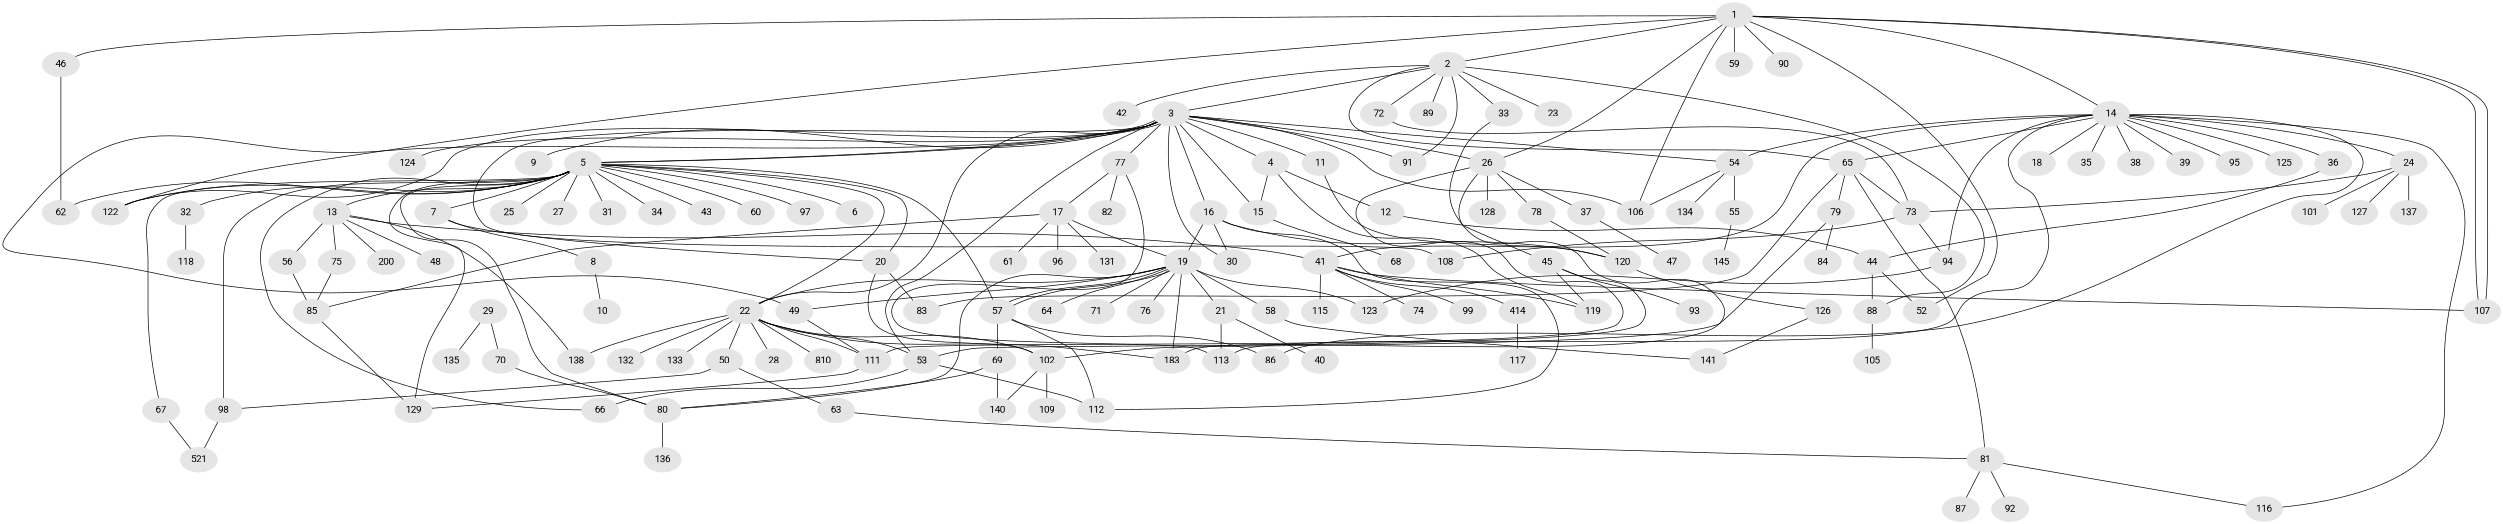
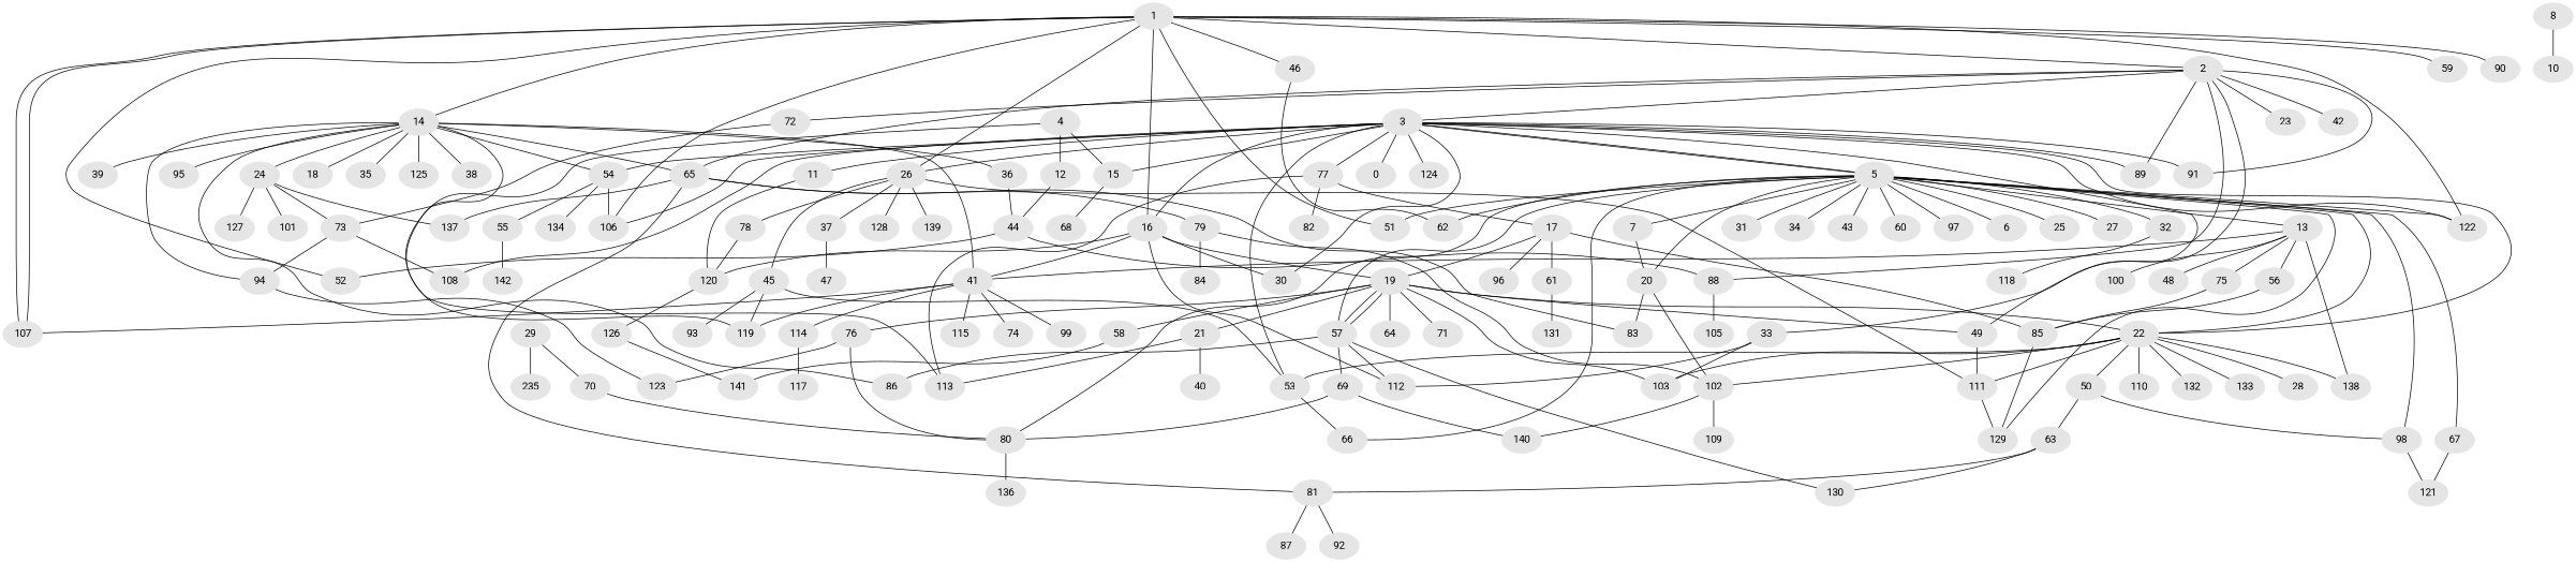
  graph {
    fontname=Roboto
    node [color=gray90 fontname=Roboto style=filled]
    edge [fontname=Roboto]
    1
    2
    14
    16
    26
    46
+   51
    52
    59
    90
    106
    107
    122
    3
    23
    33
    42
    65
    72
    88
    89
    91
    54
    41
    18
    24
    35
    36
    38
    39
    86
    94
    95
    113
-   116
    125
    30
    120
    19
    112
    111
    37
    45
    78
    128
+   139
    62
    4
    5
-   9
+   9 [label=0]
    11
    15
    22
    49
    53
    77
    108
    124
-   103 [label=183]
+   103
    83
    137
    81
    79
    73
    105
    12
    119
    6
    7
    13
    20
    25
    27
    31
    32
    34
    43
    57
    60
    66
    67
    80
    97
    98
    129
    68
    17
    61
    85
    96
    131
    138
    102
    28
    50
-   110 [label=810]
+   110
    132
    133
    55
    134
    82
    44
    8
    48
    56
    75
-   100 [label=200]
+   100
    118
    69
-   121 [label=521]
+   130
+   121
    136
    10
    126
    74
    99
-   114 [label=414]
+   114
    115
    101
    127
    123
    21
    58
    64
    71
    76
    40
    141
    140
    109
    29
    70
-   135
+   135 [label=235]
    63
    47
    93
    117
-   142 [label=145]
+   142
    87
    92
    84
    1 -- 2
    1 -- 14
+   1 -- 16
    1 -- 26
    1 -- 46
+   1 -- 51
    1 -- 52
    1 -- 59
    1 -- 90
    1 -- 106
    1 -- 107
    1 -- 107
    1 -- 122
    2 -- 3
    2 -- 23
    2 -- 33
    2 -- 42
    2 -- 65
    2 -- 72
    2 -- 88
    2 -- 89
    2 -- 91
    14 -- 65
    14 -- 54
    14 -- 41
    14 -- 18
    14 -- 24
    14 -- 35
    14 -- 36
    14 -- 38
    14 -- 39
    14 -- 86
    14 -- 94
    14 -- 95
    14 -- 113
-   14 -- 116
    14 -- 125
+   16 -- 41
    16 -- 30
    16 -- 120
    16 -- 19
    16 -- 112
    26 -- 111
    26 -- 37
    26 -- 45
    26 -- 78
    26 -- 128
+   26 -- 139
    46 -- 62
    3 -- 16
    3 -- 26
    3 -- 106
    3 -- 122
    3 -- 91
    3 -- 54
    3 -- 30
-   3 -- 4
+   3 -- 89
    3 -- 5
    3 -- 5
    3 -- 9
    3 -- 11
    3 -- 15
    3 -- 22
    3 -- 49
    3 -- 53
    3 -- 77
    3 -- 108
    3 -- 124
-   53 -- 112
+   33 -- 112
    33 -- 103
    65 -- 83
-   65 -- 73
+   65 -- 137
    65 -- 81
    65 -- 79
    72 -- 73
    88 -- 105
    54 -- 106
    54 -- 55
    54 -- 134
    41 -- 107
    41 -- 119
    41 -- 74
    41 -- 99
    41 -- 114
    41 -- 115
    24 -- 137
    24 -- 73
    24 -- 101
    24 -- 127
    36 -- 44
    94 -- 123
    120 -- 126
    19 -- 22
    19 -- 49
    19 -- 103
    19 -- 57
    19 -- 57
-   19 -- 80
-   19 -- 123
+   76 -- 80
+   76 -- 123
    19 -- 21
    19 -- 58
    19 -- 64
    19 -- 71
    19 -- 76
    111 -- 129
    37 -- 47
    45 -- 53
    45 -- 119
    45 -- 93
    78 -- 120
    4 -- 15
    4 -- 12
    4 -- 119
+   5 -- 51
    5 -- 122
    5 -- 62
    5 -- 22
    5 -- 6
    5 -- 7
    5 -- 13
    5 -- 20
    5 -- 25
    5 -- 27
    5 -- 31
    5 -- 32
    5 -- 34
    5 -- 43
    5 -- 57
    5 -- 60
    5 -- 66
    5 -- 67
    5 -- 80
    5 -- 97
    5 -- 98
    5 -- 129
    11 -- 120
    15 -- 68
    22 -- 111
    22 -- 53
    22 -- 103
    22 -- 138
    22 -- 102
    22 -- 28
    22 -- 50
    22 -- 110
    22 -- 132
    22 -- 133
    49 -- 111
    53 -- 66
    77 -- 113
    77 -- 17
    77 -- 82
-   81 -- 116
    81 -- 87
    81 -- 92
    79 -- 102
    79 -- 84
    73 -- 94
    73 -- 108
    12 -- 44
    7 -- 20
-   7 -- 8
    13 -- 41
    13 -- 138
    13 -- 48
    13 -- 56
    13 -- 75
    13 -- 100
    20 -- 83
    20 -- 102
    32 -- 118
    57 -- 86
    57 -- 112
    57 -- 69
+   57 -- 130
    67 -- 121
    80 -- 136
    98 -- 121
    17 -- 19
    17 -- 61
    17 -- 85
    17 -- 96
-   17 -- 131
+   61 -- 131
    85 -- 129
    102 -- 140
    102 -- 109
    50 -- 98
    50 -- 63
    55 -- 142
    44 -- 52
    44 -- 88
    8 -- 10
    56 -- 85
    75 -- 85
    69 -- 80
    69 -- 140
    126 -- 141
    114 -- 117
    21 -- 113
    21 -- 40
    58 -- 141
    29 -- 70
    29 -- 135
    70 -- 80
    63 -- 81
+   63 -- 130
  }
